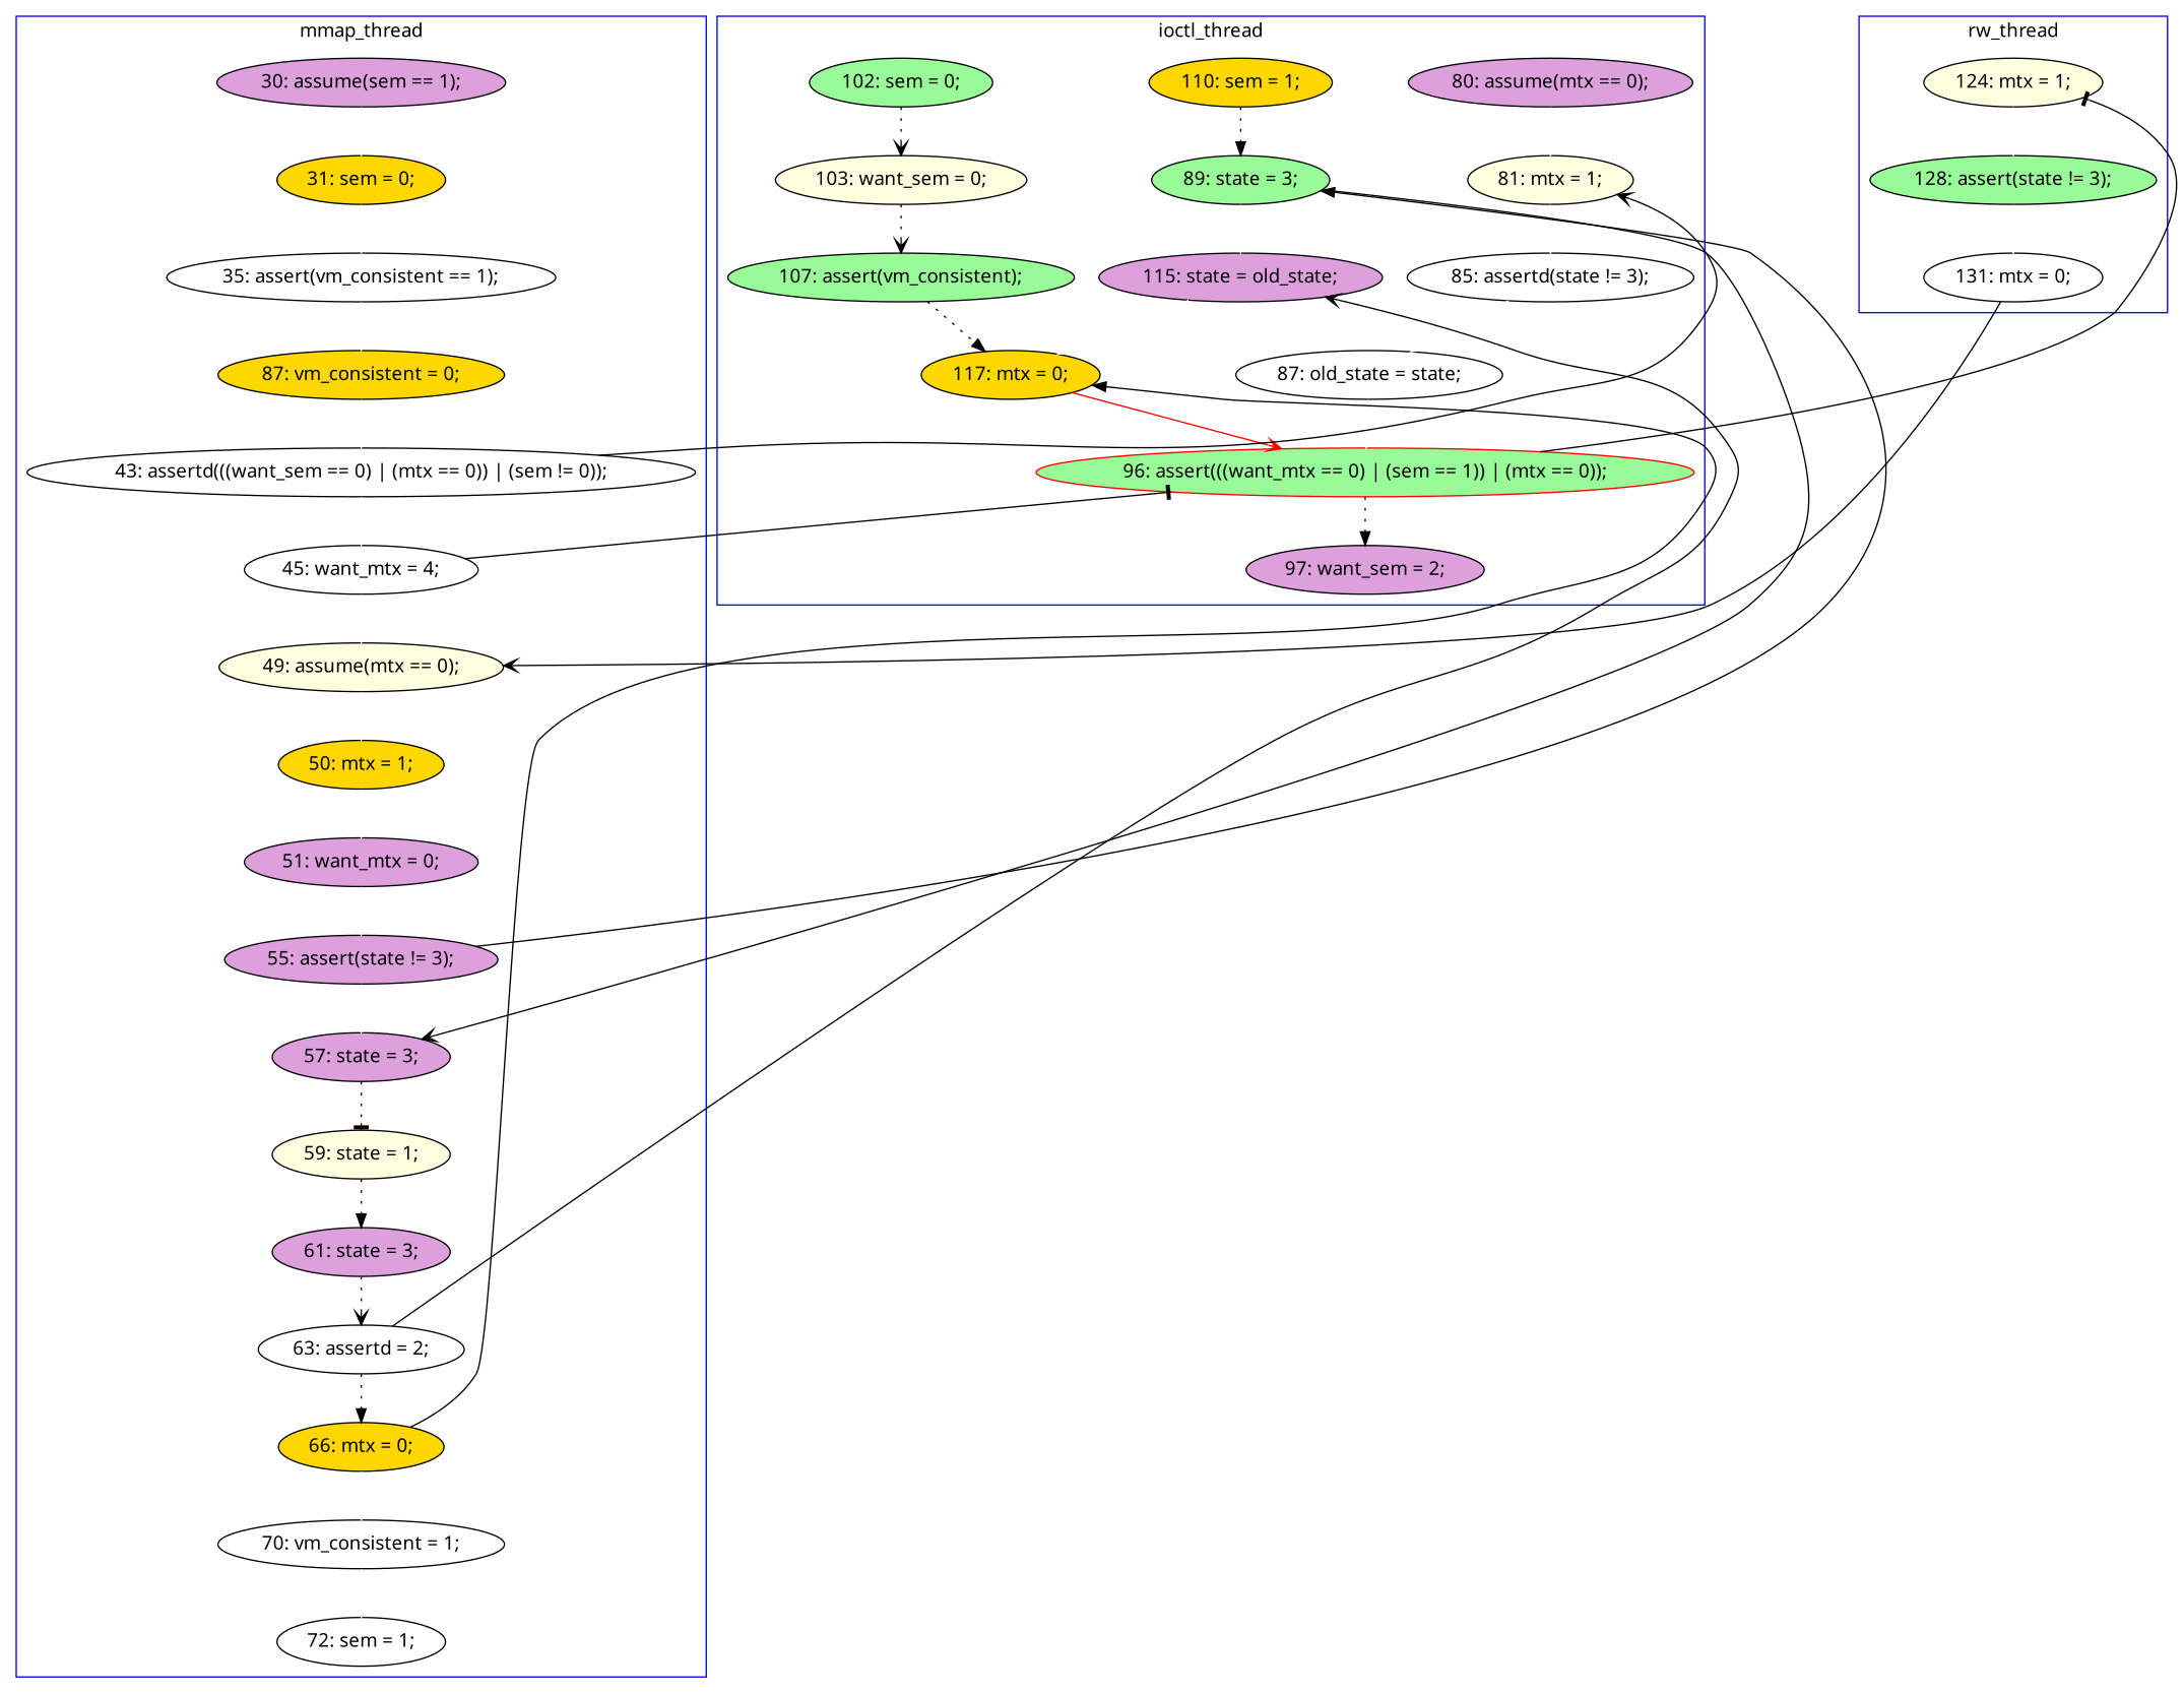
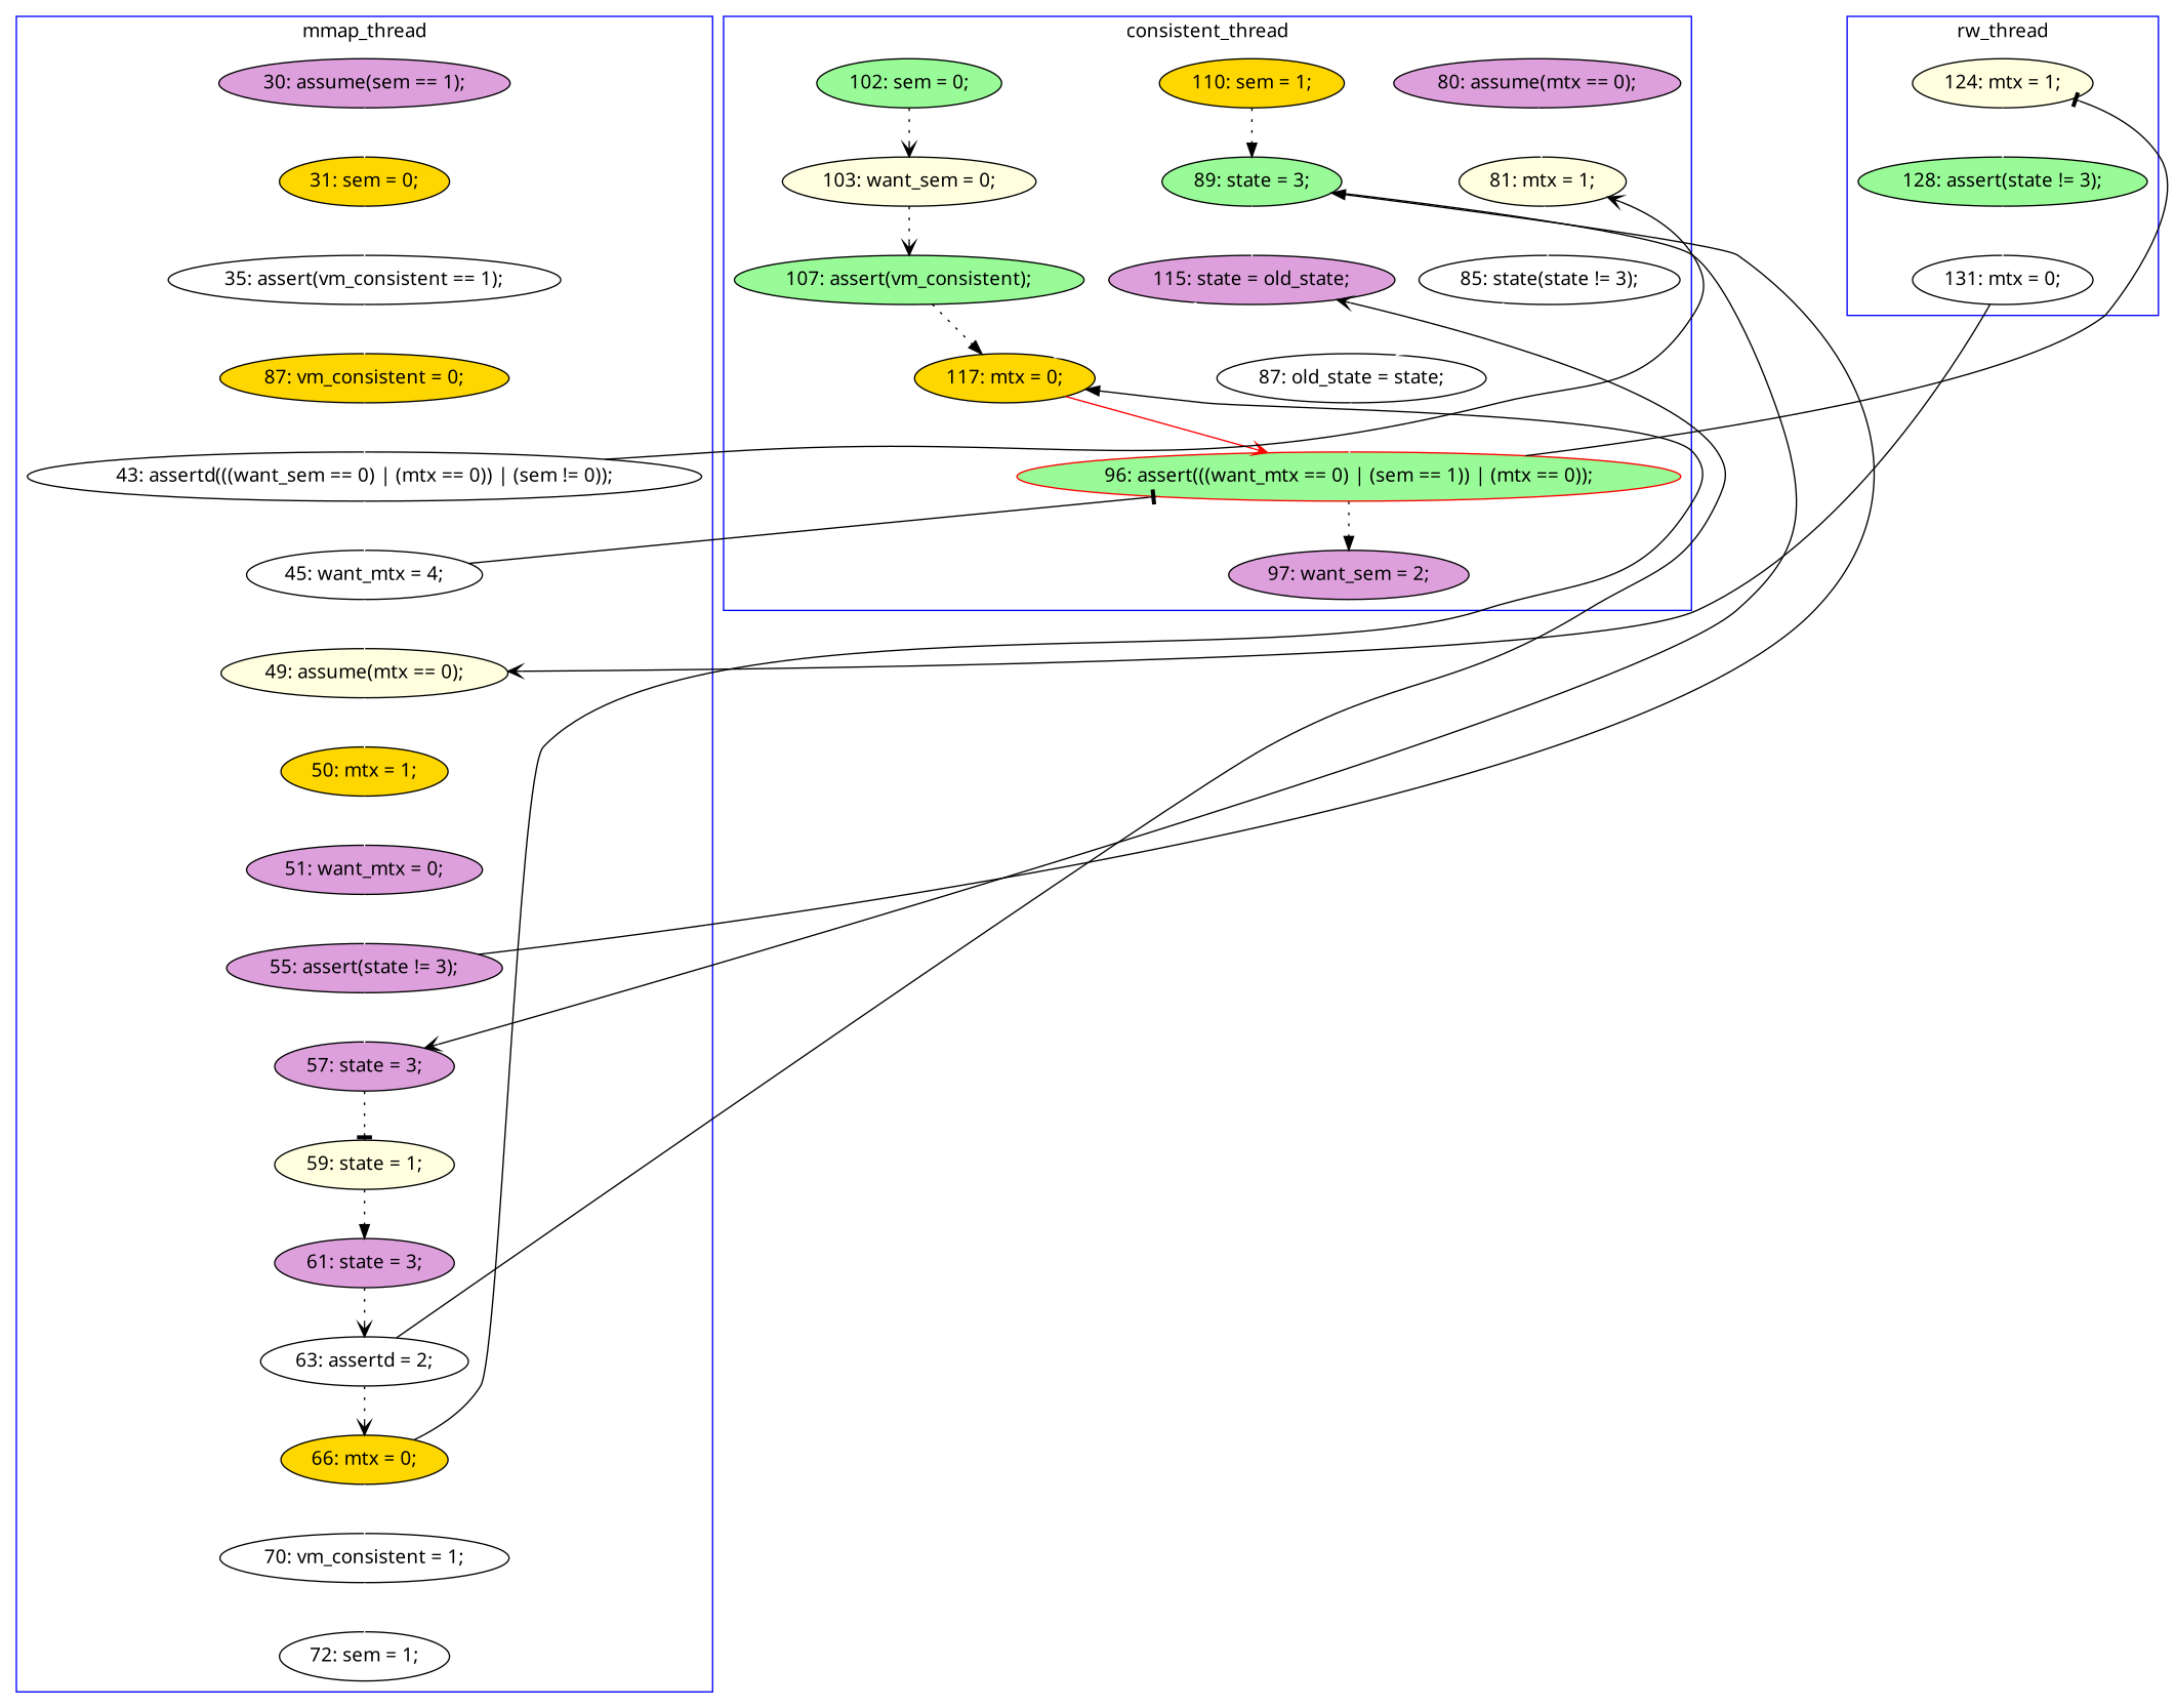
  digraph {
    fontname="Noto Sans"
    node [fillcolor=white fontname="Noto Sans" style=filled]
    edge [color=white fontname="Noto Sans" style=solid]
    n1 [fillcolor=palegreen label="128: assert(state != 3);"]
    n2 [label="131: mtx = 0;"]
    n3 [fillcolor=lightyellow label="124: mtx = 1;"]
    n4 [fillcolor=plum label="80: assume(mtx == 0);"]
    n5 [fillcolor=lightyellow label="81: mtx = 1;"]
    n6 [fillcolor=plum label="115: state = old_state;"]
    n7 [fillcolor=gold label="117: mtx = 0;"]
    n8 [fillcolor=palegreen label="107: assert(vm_consistent);"]
    n9 [fillcolor=gold label="110: sem = 1;"]
    n10 [color=red fillcolor=palegreen label="96: assert(((want_mtx == 0) | (sem == 1)) | (mtx == 0));"]
    n11 [fillcolor=palegreen label="102: sem = 0;"]
    n12 [fillcolor=lightyellow label="103: want_sem = 0;"]
-   n13 [label="85: assertd(state != 3);"]
+   n13 [label="85: state(state != 3);"]
    n14 [fillcolor=palegreen label="89: state = 3;"]
    n15 [fillcolor=plum label="97: want_sem = 2;"]
    n16 [label="87: old_state = state;"]
    n17 [label="35: assert(vm_consistent == 1);"]
    n18 [fillcolor=gold label="87: vm_consistent = 0;"]
    n19 [fillcolor=gold label="31: sem = 0;"]
    n20 [fillcolor=plum label="61: state = 3;"]
    n21 [label="63: assertd = 2;"]
    n22 [fillcolor=plum label="57: state = 3;"]
    n23 [fillcolor=lightyellow label="59: state = 1;"]
    n24 [label="45: want_mtx = 4;"]
    n25 [fillcolor=lightyellow label="49: assume(mtx == 0);"]
    n26 [fillcolor=gold label="50: mtx = 1;"]
    n27 [fillcolor=plum label="51: want_mtx = 0;"]
    n28 [label="43: assertd(((want_sem == 0) | (mtx == 0)) | (sem != 0));"]
    n29 [fillcolor=plum label="55: assert(state != 3);"]
    n30 [fillcolor=gold label="66: mtx = 0;"]
    n31 [label="70: vm_consistent = 1;"]
    n32 [fillcolor=plum label="30: assume(sem == 1);"]
    n33 [label="72: sem = 1;"]
    subgraph cluster_1 {
      color=blue
      label=rw_thread
      n1
      n2
      n3
    }
    subgraph cluster_2 {
      color=blue
-     label=ioctl_thread
+     label=consistent_thread
      n4
      n5
      n6
      n7
      n8
      n9
      n10
      n11
      n12
      n13
      n14
      n15
      n16
    }
    subgraph cluster_3 {
      color=blue
      label=mmap_thread
      n17
      n18
      n19
      n20
      n21
      n22
      n23
      n24
      n25
      n26
      n27
      n28
      n29
      n30
      n31
      n32
      n33
    }
    n1 -> n2
    n2 -> n25 [arrowhead=vee color=black constraint=false]
    n3 -> n1
    n4 -> n5
    n5 -> n13
    n6 -> n7
    n7 -> n10 [arrowhead=vee color=red constraint=false]
    n8 -> n7 [arrowhead=normal color=black style=dotted]
    n9 -> n14 [arrowhead=normal color=black style=dotted]
    n10 -> n3 [arrowhead=tee color=black constraint=false]
    n10 -> n15 [arrowhead=normal color=black style=dotted]
    n11 -> n12 [arrowhead=vee color=black style=dotted]
    n12 -> n8 [arrowhead=vee color=black style=dotted]
    n13 -> n16
    n14 -> n6
    n14 -> n22 [arrowhead=vee color=black constraint=false]
    n16 -> n10
    n17 -> n18
    n18 -> n28
    n19 -> n17
    n20 -> n21 [arrowhead=vee color=black style=dotted]
    n21 -> n6 [arrowhead=vee color=black constraint=false]
-   n21 -> n30 [arrowhead=normal color=black style=dotted]
+   n21 -> n30 [arrowhead=vee color=black style=dotted]
    n22 -> n23 [arrowhead=tee color=black style=dotted]
    n23 -> n20 [arrowhead=normal color=black style=dotted]
    n24 -> n10 [arrowhead=tee color=black constraint=false]
    n24 -> n25
    n25 -> n26
    n26 -> n27
    n27 -> n29
    n28 -> n5 [arrowhead=vee color=black constraint=false]
    n28 -> n24
    n29 -> n14 [arrowhead=normal color=black constraint=false]
    n29 -> n22
    n30 -> n7 [arrowhead=normal color=black constraint=false]
    n30 -> n31
    n31 -> n33
    n32 -> n19
  }
